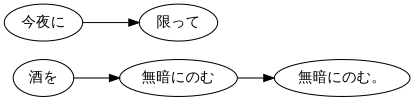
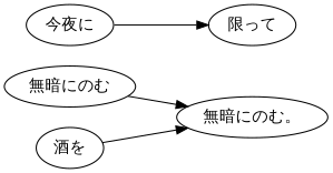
  digraph {
    fontname=Inter
    rankdir=LR
    node [fontname=Inter]
    edge [fontname=Inter]
    n1 [label="無暗にのむ"]
    n2 [label="無暗にのむ。"]
    n3 [label="今夜に"]
    n4 [label="限って"]
    n5 [label="酒を"]
    n1 -> n2
    n3 -> n4
-   n5 -> n1
+   n5 -> n2
  }
